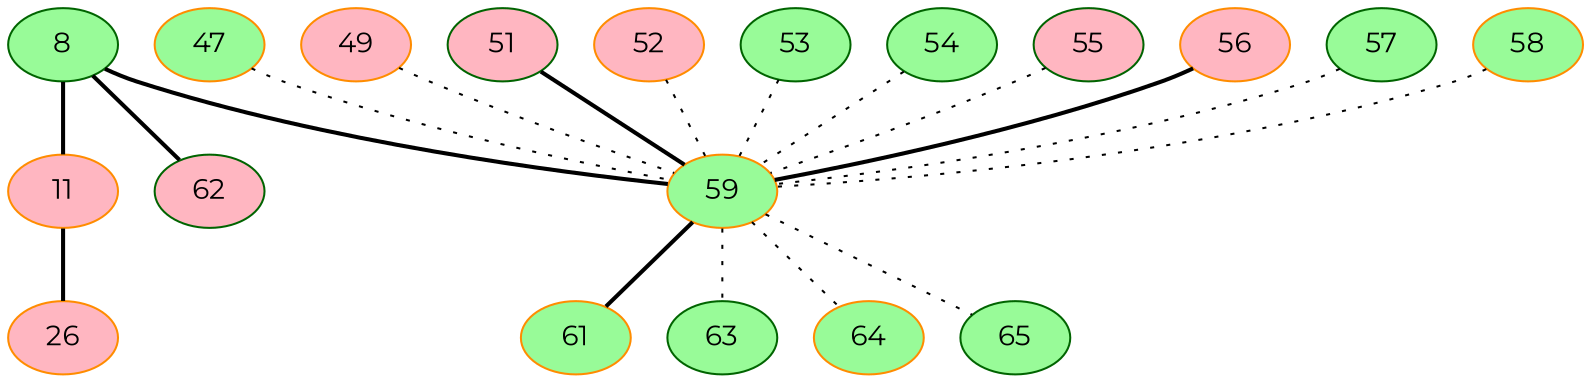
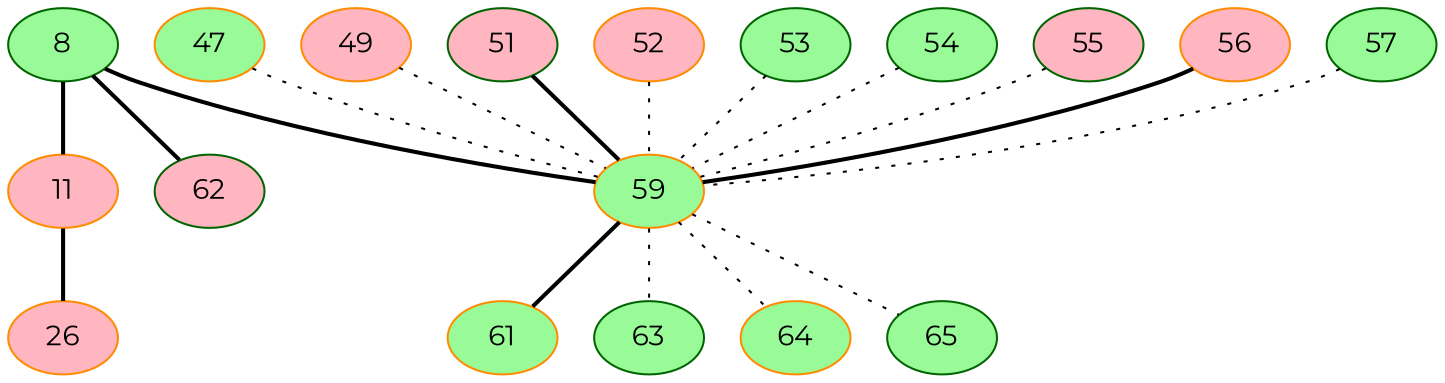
  graph {
    fontname=Montserrat
    node [color=darkorange fillcolor=palegreen fontname=Montserrat style=filled]
    edge [fontname=Montserrat style=dotted]
    11 [fillcolor=lightpink super="+10"]
    26 [fillcolor=lightpink super="+17+20"]
    8 [color=darkgreen]
    59 [super="+4+48+35+36+37+42"]
    62 [color=darkgreen fillcolor=lightpink super="+45"]
    61 [super="+60"]
    63 [color=darkgreen super="+41"]
    64 [super="+44"]
    65 [color=darkgreen super="+14"]
    47
    49 [fillcolor=lightpink super="+38"]
    51 [color=darkgreen fillcolor=lightpink]
    52 [fillcolor=lightpink super="+40+50"]
    53 [color=darkgreen]
    54 [color=darkgreen]
    55 [color=darkgreen fillcolor=lightpink]
    56 [fillcolor=lightpink]
    57 [color=darkgreen]
-   58
    11 -- 26 [style=bold]
    8 -- 11 [style=bold weight=2]
    8 -- 59 [style=bold]
    8 -- 62 [style=bold]
    59 -- 61 [style=bold]
    59 -- 63 [weight=2]
    59 -- 64
    59 -- 65
    47 -- 59
    49 -- 59
    51 -- 59 [style=bold]
    52 -- 59 [weight=2]
    53 -- 59
    54 -- 59
    55 -- 59
    56 -- 59 [style=bold]
    57 -- 59
-   58 -- 59
  }
